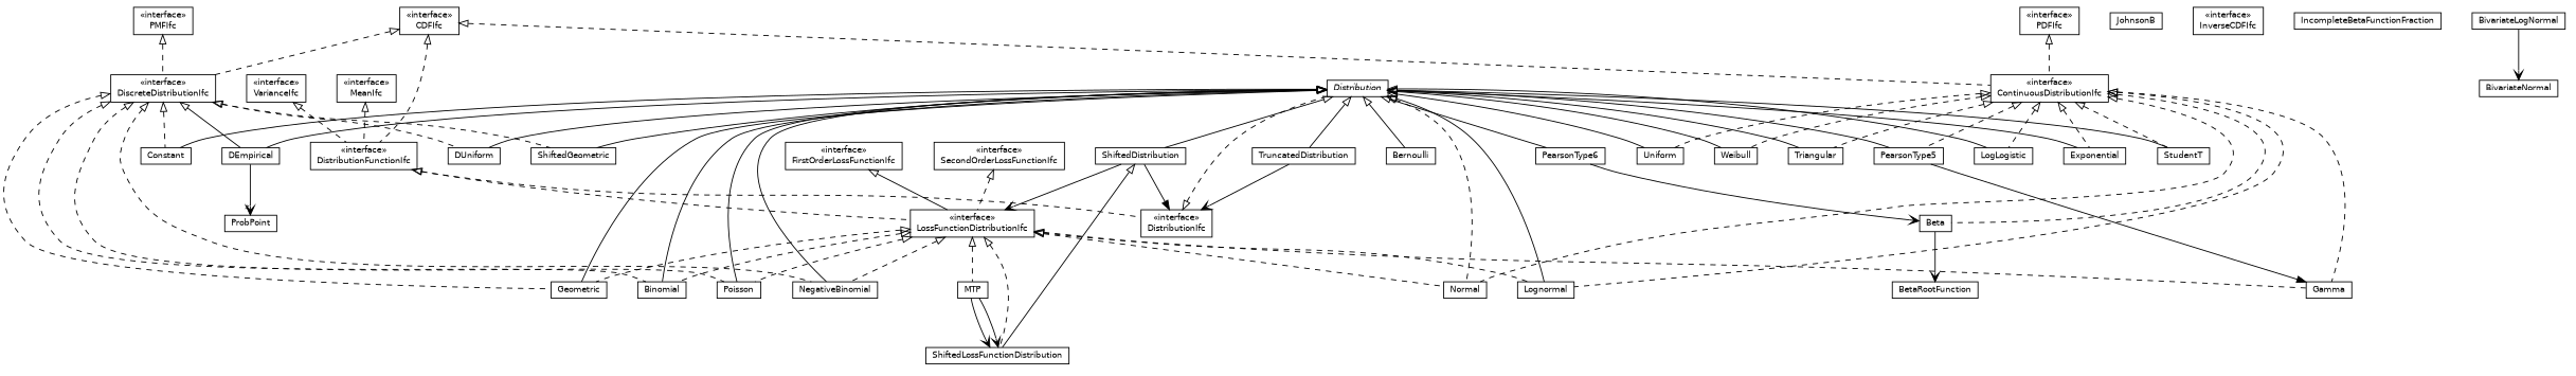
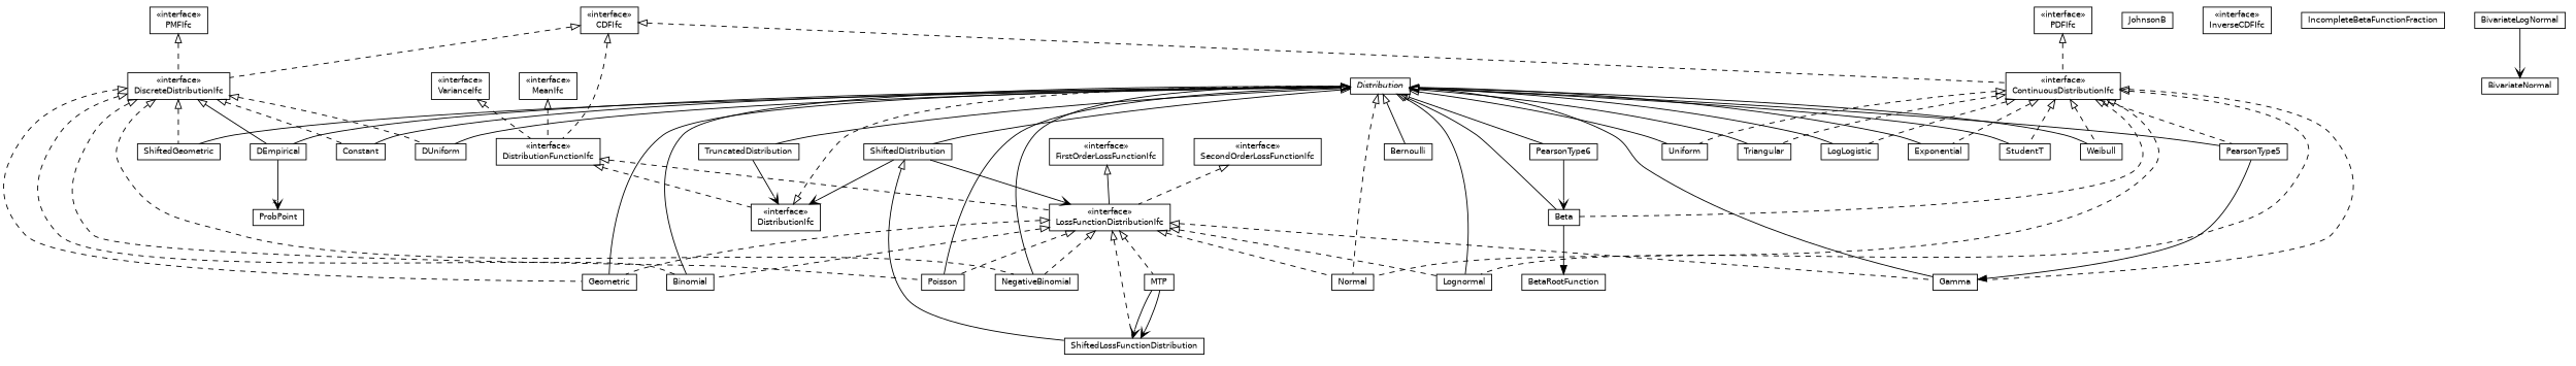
  digraph {
    nodesep=0.25
    ranksep=0.5
    node [fontcolor=black fontname=Helvetica fontsize=9.0 shape=plaintext]
    edge [arrowtail=empty dir=back fontname=Helvetica fontsize=10 headport=p labelfontname=Helvetica labelfontsize=10 style=dashed tailport=p]
    n1 [label=<<table title="jsl.utilities.random.distributions.Weibull" border="0" cellborder="1" cellspacing="0" cellpadding="2" port="p" href="./Weibull.html"> 		<tr><td><table border="0" cellspacing="0" cellpadding="1"> <tr><td align="center" balign="center"> Weibull </td></tr> 		</table></td></tr> 		</table>>]
    n2 [label=<<table title="jsl.utilities.random.distributions.VarianceIfc" border="0" cellborder="1" cellspacing="0" cellpadding="2" port="p" href="./VarianceIfc.html"> 		<tr><td><table border="0" cellspacing="0" cellpadding="1"> <tr><td align="center" balign="center"> &#171;interface&#187; </td></tr> <tr><td align="center" balign="center"> VarianceIfc </td></tr> 		</table></td></tr> 		</table>>]
    n3 [label=<<table title="jsl.utilities.random.distributions.DistributionFunctionIfc" border="0" cellborder="1" cellspacing="0" cellpadding="2" port="p" href="./DistributionFunctionIfc.html"> 		<tr><td><table border="0" cellspacing="0" cellpadding="1"> <tr><td align="center" balign="center"> &#171;interface&#187; </td></tr> <tr><td align="center" balign="center"> DistributionFunctionIfc </td></tr> 		</table></td></tr> 		</table>>]
    n4 [label=<<table title="jsl.utilities.random.distributions.DistributionIfc" border="0" cellborder="1" cellspacing="0" cellpadding="2" port="p" href="./DistributionIfc.html"> 		<tr><td><table border="0" cellspacing="0" cellpadding="1"> <tr><td align="center" balign="center"> &#171;interface&#187; </td></tr> <tr><td align="center" balign="center"> DistributionIfc </td></tr> 		</table></td></tr> 		</table>>]
    n5 [label=<<table title="jsl.utilities.random.distributions.LossFunctionDistributionIfc" border="0" cellborder="1" cellspacing="0" cellpadding="2" port="p" href="./LossFunctionDistributionIfc.html"> 		<tr><td><table border="0" cellspacing="0" cellpadding="1"> <tr><td align="center" balign="center"> &#171;interface&#187; </td></tr> <tr><td align="center" balign="center"> LossFunctionDistributionIfc </td></tr> 		</table></td></tr> 		</table>>]
    n6 [label=<<table title="jsl.utilities.random.distributions.Uniform" border="0" cellborder="1" cellspacing="0" cellpadding="2" port="p" href="./Uniform.html"> 		<tr><td><table border="0" cellspacing="0" cellpadding="1"> <tr><td align="center" balign="center"> Uniform </td></tr> 		</table></td></tr> 		</table>>]
    n7 [label=<<table title="jsl.utilities.random.distributions.TruncatedDistribution" border="0" cellborder="1" cellspacing="0" cellpadding="2" port="p" href="./TruncatedDistribution.html"> 		<tr><td><table border="0" cellspacing="0" cellpadding="1"> <tr><td align="center" balign="center"> TruncatedDistribution </td></tr> 		</table></td></tr> 		</table>>]
    n8 [label=<<table title="jsl.utilities.random.distributions.Distribution" border="0" cellborder="1" cellspacing="0" cellpadding="2" port="p" href="./Distribution.html"> 		<tr><td><table border="0" cellspacing="0" cellpadding="1"> <tr><td align="center" balign="center"><font face="Helvetica-Oblique"> Distribution </font></td></tr> 		</table></td></tr> 		</table>>]
    n9 [label=<<table title="jsl.utilities.random.distributions.Triangular" border="0" cellborder="1" cellspacing="0" cellpadding="2" port="p" href="./Triangular.html"> 		<tr><td><table border="0" cellspacing="0" cellpadding="1"> <tr><td align="center" balign="center"> Triangular </td></tr> 		</table></td></tr> 		</table>>]
    n10 [label=<<table title="jsl.utilities.random.distributions.StudentT" border="0" cellborder="1" cellspacing="0" cellpadding="2" port="p" href="./StudentT.html"> 		<tr><td><table border="0" cellspacing="0" cellpadding="1"> <tr><td align="center" balign="center"> StudentT </td></tr> 		</table></td></tr> 		</table>>]
    n11 [label=<<table title="jsl.utilities.random.distributions.ShiftedLossFunctionDistribution" border="0" cellborder="1" cellspacing="0" cellpadding="2" port="p" href="./ShiftedLossFunctionDistribution.html"> 		<tr><td><table border="0" cellspacing="0" cellpadding="1"> <tr><td align="center" balign="center"> ShiftedLossFunctionDistribution </td></tr> 		</table></td></tr> 		</table>>]
    n12 [label=<<table title="jsl.utilities.random.distributions.ShiftedGeometric" border="0" cellborder="1" cellspacing="0" cellpadding="2" port="p" href="./ShiftedGeometric.html"> 		<tr><td><table border="0" cellspacing="0" cellpadding="1"> <tr><td align="center" balign="center"> ShiftedGeometric </td></tr> 		</table></td></tr> 		</table>>]
    n13 [label=<<table title="jsl.utilities.random.distributions.ShiftedDistribution" border="0" cellborder="1" cellspacing="0" cellpadding="2" port="p" href="./ShiftedDistribution.html"> 		<tr><td><table border="0" cellspacing="0" cellpadding="1"> <tr><td align="center" balign="center"> ShiftedDistribution </td></tr> 		</table></td></tr> 		</table>>]
    n14 [label=<<table title="jsl.utilities.random.distributions.Poisson" border="0" cellborder="1" cellspacing="0" cellpadding="2" port="p" href="./Poisson.html"> 		<tr><td><table border="0" cellspacing="0" cellpadding="1"> <tr><td align="center" balign="center"> Poisson </td></tr> 		</table></td></tr> 		</table>>]
    n15 [label=<<table title="jsl.utilities.random.distributions.Gamma" border="0" cellborder="1" cellspacing="0" cellpadding="2" port="p" href="./Gamma.html"> 		<tr><td><table border="0" cellspacing="0" cellpadding="1"> <tr><td align="center" balign="center"> Gamma </td></tr> 		</table></td></tr> 		</table>>]
    n16 [label=<<table title="jsl.utilities.random.distributions.Normal" border="0" cellborder="1" cellspacing="0" cellpadding="2" port="p" href="./Normal.html"> 		<tr><td><table border="0" cellspacing="0" cellpadding="1"> <tr><td align="center" balign="center"> Normal </td></tr> 		</table></td></tr> 		</table>>]
    n17 [label=<<table title="jsl.utilities.random.distributions.NegativeBinomial" border="0" cellborder="1" cellspacing="0" cellpadding="2" port="p" href="./NegativeBinomial.html"> 		<tr><td><table border="0" cellspacing="0" cellpadding="1"> <tr><td align="center" balign="center"> NegativeBinomial </td></tr> 		</table></td></tr> 		</table>>]
    n18 [label=<<table title="jsl.utilities.random.distributions.MTP" border="0" cellborder="1" cellspacing="0" cellpadding="2" port="p" href="./MTP.html"> 		<tr><td><table border="0" cellspacing="0" cellpadding="1"> <tr><td align="center" balign="center"> MTP </td></tr> 		</table></td></tr> 		</table>>]
    n19 [label=<<table title="jsl.utilities.random.distributions.Lognormal" border="0" cellborder="1" cellspacing="0" cellpadding="2" port="p" href="./Lognormal.html"> 		<tr><td><table border="0" cellspacing="0" cellpadding="1"> <tr><td align="center" balign="center"> Lognormal </td></tr> 		</table></td></tr> 		</table>>]
    n20 [label=<<table title="jsl.utilities.random.distributions.Geometric" border="0" cellborder="1" cellspacing="0" cellpadding="2" port="p" href="./Geometric.html"> 		<tr><td><table border="0" cellspacing="0" cellpadding="1"> <tr><td align="center" balign="center"> Geometric </td></tr> 		</table></td></tr> 		</table>>]
    n21 [label=<<table title="jsl.utilities.random.distributions.Binomial" border="0" cellborder="1" cellspacing="0" cellpadding="2" port="p" href="./Binomial.html"> 		<tr><td><table border="0" cellspacing="0" cellpadding="1"> <tr><td align="center" balign="center"> Binomial </td></tr> 		</table></td></tr> 		</table>>]
    n22 [label=<<table title="jsl.utilities.random.distributions.SecondOrderLossFunctionIfc" border="0" cellborder="1" cellspacing="0" cellpadding="2" port="p" href="./SecondOrderLossFunctionIfc.html"> 		<tr><td><table border="0" cellspacing="0" cellpadding="1"> <tr><td align="center" balign="center"> &#171;interface&#187; </td></tr> <tr><td align="center" balign="center"> SecondOrderLossFunctionIfc </td></tr> 		</table></td></tr> 		</table>>]
    n23 [label=<<table title="jsl.utilities.random.distributions.PMFIfc" border="0" cellborder="1" cellspacing="0" cellpadding="2" port="p" href="./PMFIfc.html"> 		<tr><td><table border="0" cellspacing="0" cellpadding="1"> <tr><td align="center" balign="center"> &#171;interface&#187; </td></tr> <tr><td align="center" balign="center"> PMFIfc </td></tr> 		</table></td></tr> 		</table>>]
    n24 [label=<<table title="jsl.utilities.random.distributions.DiscreteDistributionIfc" border="0" cellborder="1" cellspacing="0" cellpadding="2" port="p" href="./DiscreteDistributionIfc.html"> 		<tr><td><table border="0" cellspacing="0" cellpadding="1"> <tr><td align="center" balign="center"> &#171;interface&#187; </td></tr> <tr><td align="center" balign="center"> DiscreteDistributionIfc </td></tr> 		</table></td></tr> 		</table>>]
    n25 [label=<<table title="jsl.utilities.random.distributions.DUniform" border="0" cellborder="1" cellspacing="0" cellpadding="2" port="p" href="./DUniform.html"> 		<tr><td><table border="0" cellspacing="0" cellpadding="1"> <tr><td align="center" balign="center"> DUniform </td></tr> 		</table></td></tr> 		</table>>]
    n26 [label=<<table title="jsl.utilities.random.distributions.DEmpirical" border="0" cellborder="1" cellspacing="0" cellpadding="2" port="p" href="./DEmpirical.html"> 		<tr><td><table border="0" cellspacing="0" cellpadding="1"> <tr><td align="center" balign="center"> DEmpirical </td></tr> 		</table></td></tr> 		</table>>]
    n27 [label=<<table title="jsl.utilities.random.distributions.Constant" border="0" cellborder="1" cellspacing="0" cellpadding="2" port="p" href="./Constant.html"> 		<tr><td><table border="0" cellspacing="0" cellpadding="1"> <tr><td align="center" balign="center"> Constant </td></tr> 		</table></td></tr> 		</table>>]
    n28 [label=<<table title="jsl.utilities.random.distributions.PearsonType6" border="0" cellborder="1" cellspacing="0" cellpadding="2" port="p" href="./PearsonType6.html"> 		<tr><td><table border="0" cellspacing="0" cellpadding="1"> <tr><td align="center" balign="center"> PearsonType6 </td></tr> 		</table></td></tr> 		</table>>]
    n29 [label=<<table title="jsl.utilities.random.distributions.Beta" border="0" cellborder="1" cellspacing="0" cellpadding="2" port="p" href="./Beta.html"> 		<tr><td><table border="0" cellspacing="0" cellpadding="1"> <tr><td align="center" balign="center"> Beta </td></tr> 		</table></td></tr> 		</table>>]
    n30 [label=<<table title="jsl.utilities.random.distributions.Beta.BetaRootFunction" border="0" cellborder="1" cellspacing="0" cellpadding="2" port="p" href="./Beta.BetaRootFunction.html"> 		<tr><td><table border="0" cellspacing="0" cellpadding="1"> <tr><td align="center" balign="center"> BetaRootFunction </td></tr> 		</table></td></tr> 		</table>>]
    n31 [label=<<table title="jsl.utilities.random.distributions.PearsonType5" border="0" cellborder="1" cellspacing="0" cellpadding="2" port="p" href="./PearsonType5.html"> 		<tr><td><table border="0" cellspacing="0" cellpadding="1"> <tr><td align="center" balign="center"> PearsonType5 </td></tr> 		</table></td></tr> 		</table>>]
    n32 [label=<<table title="jsl.utilities.random.distributions.PDFIfc" border="0" cellborder="1" cellspacing="0" cellpadding="2" port="p" href="./PDFIfc.html"> 		<tr><td><table border="0" cellspacing="0" cellpadding="1"> <tr><td align="center" balign="center"> &#171;interface&#187; </td></tr> <tr><td align="center" balign="center"> PDFIfc </td></tr> 		</table></td></tr> 		</table>>]
    n33 [label=<<table title="jsl.utilities.random.distributions.ContinuousDistributionIfc" border="0" cellborder="1" cellspacing="0" cellpadding="2" port="p" href="./ContinuousDistributionIfc.html"> 		<tr><td><table border="0" cellspacing="0" cellpadding="1"> <tr><td align="center" balign="center"> &#171;interface&#187; </td></tr> <tr><td align="center" balign="center"> ContinuousDistributionIfc </td></tr> 		</table></td></tr> 		</table>>]
    n34 [label=<<table title="jsl.utilities.random.distributions.LogLogistic" border="0" cellborder="1" cellspacing="0" cellpadding="2" port="p" href="./LogLogistic.html"> 		<tr><td><table border="0" cellspacing="0" cellpadding="1"> <tr><td align="center" balign="center"> LogLogistic </td></tr> 		</table></td></tr> 		</table>>]
    n35 [label=<<table title="jsl.utilities.random.distributions.Exponential" border="0" cellborder="1" cellspacing="0" cellpadding="2" port="p" href="./Exponential.html"> 		<tr><td><table border="0" cellspacing="0" cellpadding="1"> <tr><td align="center" balign="center"> Exponential </td></tr> 		</table></td></tr> 		</table>>]
    n36 [label=<<table title="jsl.utilities.random.distributions.MeanIfc" border="0" cellborder="1" cellspacing="0" cellpadding="2" port="p" href="./MeanIfc.html"> 		<tr><td><table border="0" cellspacing="0" cellpadding="1"> <tr><td align="center" balign="center"> &#171;interface&#187; </td></tr> <tr><td align="center" balign="center"> MeanIfc </td></tr> 		</table></td></tr> 		</table>>]
    n37 [label=<<table title="jsl.utilities.random.distributions.JohnsonB" border="0" cellborder="1" cellspacing="0" cellpadding="2" port="p" href="./JohnsonB.html"> 		<tr><td><table border="0" cellspacing="0" cellpadding="1"> <tr><td align="center" balign="center"> JohnsonB </td></tr> 		</table></td></tr> 		</table>>]
    n38 [label=<<table title="jsl.utilities.random.distributions.InverseCDFIfc" border="0" cellborder="1" cellspacing="0" cellpadding="2" port="p" href="./InverseCDFIfc.html"> 		<tr><td><table border="0" cellspacing="0" cellpadding="1"> <tr><td align="center" balign="center"> &#171;interface&#187; </td></tr> <tr><td align="center" balign="center"> InverseCDFIfc </td></tr> 		</table></td></tr> 		</table>>]
    n39 [label=<<table title="jsl.utilities.random.distributions.IncompleteBetaFunctionFraction" border="0" cellborder="1" cellspacing="0" cellpadding="2" port="p" href="./IncompleteBetaFunctionFraction.html"> 		<tr><td><table border="0" cellspacing="0" cellpadding="1"> <tr><td align="center" balign="center"> IncompleteBetaFunctionFraction </td></tr> 		</table></td></tr> 		</table>>]
    n40 [label=<<table title="jsl.utilities.random.distributions.FirstOrderLossFunctionIfc" border="0" cellborder="1" cellspacing="0" cellpadding="2" port="p" href="./FirstOrderLossFunctionIfc.html"> 		<tr><td><table border="0" cellspacing="0" cellpadding="1"> <tr><td align="center" balign="center"> &#171;interface&#187; </td></tr> <tr><td align="center" balign="center"> FirstOrderLossFunctionIfc </td></tr> 		</table></td></tr> 		</table>>]
    n41 [label=<<table title="jsl.utilities.random.distributions.Bernoulli" border="0" cellborder="1" cellspacing="0" cellpadding="2" port="p" href="./Bernoulli.html"> 		<tr><td><table border="0" cellspacing="0" cellpadding="1"> <tr><td align="center" balign="center"> Bernoulli </td></tr> 		</table></td></tr> 		</table>>]
    n42 [label=<<table title="jsl.utilities.random.distributions.DEmpirical.ProbPoint" border="0" cellborder="1" cellspacing="0" cellpadding="2" port="p" href="./DEmpirical.ProbPoint.html"> 		<tr><td><table border="0" cellspacing="0" cellpadding="1"> <tr><td align="center" balign="center"> ProbPoint </td></tr> 		</table></td></tr> 		</table>>]
    n43 [label=<<table title="jsl.utilities.random.distributions.CDFIfc" border="0" cellborder="1" cellspacing="0" cellpadding="2" port="p" href="./CDFIfc.html"> 		<tr><td><table border="0" cellspacing="0" cellpadding="1"> <tr><td align="center" balign="center"> &#171;interface&#187; </td></tr> <tr><td align="center" balign="center"> CDFIfc </td></tr> 		</table></td></tr> 		</table>>]
    n44 [label=<<table title="jsl.utilities.random.distributions.BivariateNormal" border="0" cellborder="1" cellspacing="0" cellpadding="2" port="p" href="./BivariateNormal.html"> 		<tr><td><table border="0" cellspacing="0" cellpadding="1"> <tr><td align="center" balign="center"> BivariateNormal </td></tr> 		</table></td></tr> 		</table>>]
    n45 [label=<<table title="jsl.utilities.random.distributions.BivariateLogNormal" border="0" cellborder="1" cellspacing="0" cellpadding="2" port="p" href="./BivariateLogNormal.html"> 		<tr><td><table border="0" cellspacing="0" cellpadding="1"> <tr><td align="center" balign="center"> BivariateLogNormal </td></tr> 		</table></td></tr> 		</table>>]
    n2 -> n3
    n3 -> n4
    n3 -> n5
    n4 -> n8
    n5 -> n11
    n5 -> n14
    n5 -> n15
    n5 -> n16
    n5 -> n17
    n5 -> n18
    n5 -> n19
    n5 -> n20
    n5 -> n21
    n7 -> n4 [arrowhead=open color=black fontcolor=black fontsize=10.0 arrowtail="" dir="" style=""]
    n8 -> n1 [style=""]
    n8 -> n6 [style=""]
    n8 -> n7 [style=""]
    n8 -> n9 [style=""]
    n8 -> n10 [style=""]
    n8 -> n12 [style=""]
    n8 -> n13 [style=""]
    n8 -> n14 [style=""]
+   n8 -> n15 [style=""]
    n8 -> n16
    n8 -> n17 [style=""]
    n8 -> n19 [style=""]
    n8 -> n20 [style=""]
    n8 -> n21 [style=""]
    n8 -> n25 [style=""]
    n8 -> n26 [style=""]
    n8 -> n27 [style=""]
    n8 -> n28 [style=""]
+   n8 -> n29 [style=""]
    n8 -> n31 [style=""]
    n8 -> n34 [style=""]
    n8 -> n35 [style=""]
    n8 -> n41 [style=""]
-   n13 -> n4 [arrowhead=normal color=black fontcolor=black fontsize=10.0 arrowtail="" dir="" style=""]
+   n13 -> n4 [arrowhead=open color=black fontcolor=black fontsize=10.0 arrowtail="" dir="" style=""]
    n13 -> n5 [arrowhead=open color=black fontcolor=black fontsize=10.0 arrowtail="" dir="" style=""]
    n13 -> n11 [style=""]
    n18 -> n11 [arrowhead=open color=black fontcolor=black fontsize=10.0 arrowtail="" dir="" style=""]
    n18 -> n11 [arrowhead=open color=black fontcolor=black fontsize=10.0 arrowtail="" dir="" style=""]
    n22 -> n5
    n23 -> n24
    n24 -> n12
    n24 -> n14
    n24 -> n17
    n24 -> n20
    n24 -> n21
    n24 -> n25
    n24 -> n26 [style=solid]
    n24 -> n27
    n26 -> n42 [arrowhead=open color=black fontcolor=black fontsize=10.0 headlabel="*" arrowtail="" dir="" style=""]
    n28 -> n29 [arrowhead=open color=black fontcolor=black fontsize=10.0 arrowtail="" dir="" style=""]
-   n29 -> n30 [arrowhead=open color=black fontcolor=black fontsize=10.0 arrowtail="" dir="" style=""]
+   n29 -> n30 [arrowhead=normal color=black fontcolor=black fontsize=10.0 arrowtail="" dir="" style=""]
    n31 -> n15 [arrowhead=normal color=black fontcolor=black fontsize=10.0 arrowtail="" dir="" style=""]
    n32 -> n33
    n33 -> n1
    n33 -> n6
    n33 -> n9
    n33 -> n10
    n33 -> n15
    n33 -> n16
    n33 -> n19
    n33 -> n29
    n33 -> n31
    n33 -> n34
    n33 -> n35
    n36 -> n3
    n40 -> n5 [style=solid]
    n43 -> n3
    n43 -> n24
    n43 -> n33
    n45 -> n44 [arrowhead=open color=black fontcolor=black fontsize=10.0 arrowtail="" dir="" style=""]
  }
